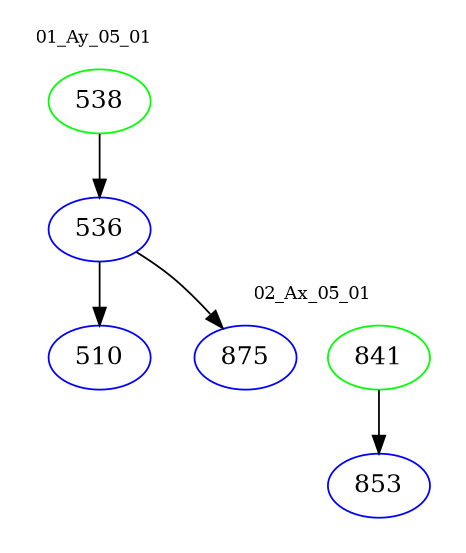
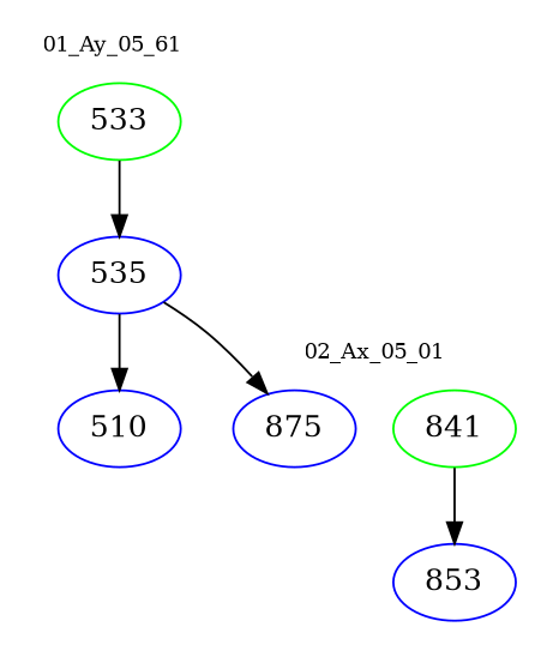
  digraph {
    node [color=blue]
    edge [color=black]
-   n1 [color=green label=538]
-   n2 [label=536]
+   n1 [color=green label=533]
+   n2 [label=535]
    n3 [label=510]
    n4 [color=green label=841]
    n5 [label=853]
    n6 [label=875]
    subgraph cluster_1 {
      color=white
      fontsize=10
-     label="01_Ay_05_01"
+     label="01_Ay_05_61"
      n1
      n2
      n3
    }
    subgraph cluster_2 {
      color=white
      fontsize=10
      label="02_Ax_05_01"
      n4
      n5
      n6
    }
    n1 -> n2
    n2 -> n3
    n2 -> n6
    n4 -> n5
  }
